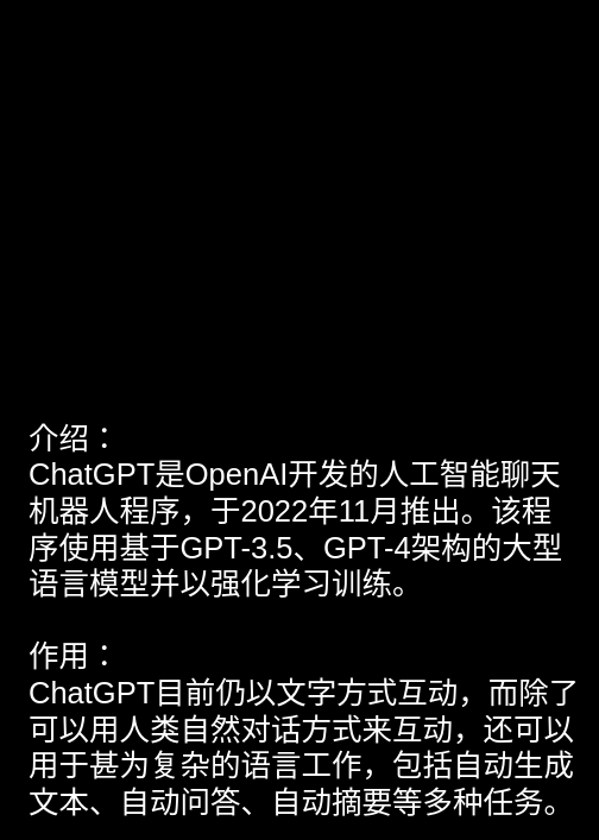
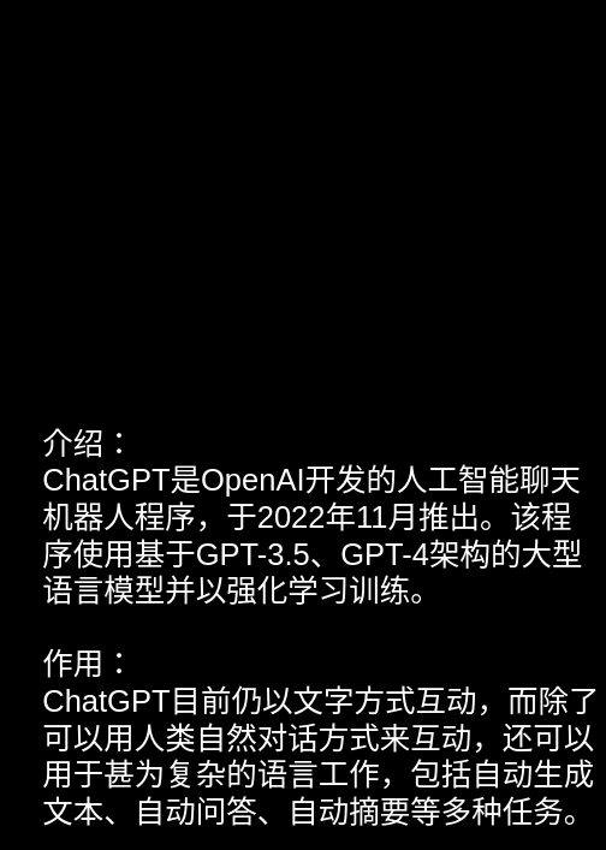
  <mxCell id="0" />
  <mxCell id="1" parent="0" />
  <mxCell id="2" value="" style="shape=image;verticalLabelPosition=bottom;labelBackgroundColor=default;verticalAlign=top;aspect=fixed;imageAspect=0;image=https://uploads-ssl.webflow.com/5b105a0c66f2f636c7884a17/64063dbcad97bd421b437096_chatgpt.jpg;" vertex="1" parent="1"><mxGeometry x="20" y="20" width="630" height="383.25" as="geometry" /></mxCell>
- <mxCell id="3" value="&lt;div style=&quot;border-color: var(--border-color); font-size: 34px;&quot;&gt;&lt;font color=&quot;#ffffff&quot; style=&quot;font-size: 34px;&quot;&gt;介绍：&lt;/font&gt;&lt;/div&gt;&lt;div style=&quot;border-color: var(--border-color); font-size: 34px;&quot;&gt;&lt;font color=&quot;#ffffff&quot; style=&quot;font-size: 34px;&quot;&gt;ChatGPT是OpenAI开发的人工智能聊天机器人程序，于2022年11月推出。该程序使用基于GPT-3.5、GPT-4架构的大型语言模型并以强化学习训练。&lt;/font&gt;&lt;/div&gt;&lt;div style=&quot;border-color: var(--border-color); font-size: 34px;&quot;&gt;&lt;span style=&quot;background-color: initial;&quot;&gt;&lt;font color=&quot;#ffffff&quot;&gt;&lt;br&gt;&lt;/font&gt;&lt;/span&gt;&lt;/div&gt;&lt;div style=&quot;border-color: var(--border-color); font-size: 34px;&quot;&gt;&lt;span style=&quot;background-color: initial;&quot;&gt;&lt;font color=&quot;#ffffff&quot;&gt;作用：&lt;/font&gt;&lt;/span&gt;&lt;/div&gt;&lt;div style=&quot;border-color: var(--border-color); font-size: 34px;&quot;&gt;&lt;font color=&quot;#ffffff&quot;&gt;&lt;span style=&quot;background-color: initial;&quot;&gt;ChatGPT目前仍以文字方式互动，而除了可以用人类自然对话方式来互动，&lt;/span&gt;&lt;span style=&quot;background-color: initial;&quot;&gt;还可以用于甚为复杂的语言工作，&lt;/span&gt;&lt;span style=&quot;background-color: initial;&quot;&gt;包括自动生成文本、自动问答、自动摘要等多种任务。&lt;/span&gt;&lt;/font&gt;&lt;/div&gt;" style="text;html=1;strokeColor=none;fillColor=none;align=left;verticalAlign=middle;whiteSpace=wrap;rounded=0;" vertex="1" parent="1"><mxGeometry x="30" y="470" width="620" height="450" as="geometry" /></mxCell>
+ <mxCell id="3" value="&lt;div style=&quot;border-color: var(--border-color); font-size: 34px;&quot;&gt;&lt;font color=&quot;#ffffff&quot; style=&quot;font-size: 34px;&quot;&gt;介绍：&lt;/font&gt;&lt;/div&gt;&lt;div style=&quot;border-color: var(--border-color); font-size: 34px;&quot;&gt;&lt;font color=&quot;#ffffff&quot; style=&quot;font-size: 34px;&quot;&gt;ChatGPT是OpenAI开发的人工智能聊天机器人程序，于2022年11月推出。该程序使用基于GPT-3.5、GPT-4架构的大型语言模型并以强化学习训练。&lt;/font&gt;&lt;/div&gt;&lt;div style=&quot;border-color: var(--border-color); font-size: 34px;&quot;&gt;&lt;span style=&quot;background-color: initial;&quot;&gt;&lt;font color=&quot;#ffffff&quot;&gt;&lt;br&gt;&lt;/font&gt;&lt;/span&gt;&lt;/div&gt;&lt;div style=&quot;border-color: var(--border-color); font-size: 34px;&quot;&gt;&lt;span style=&quot;background-color: initial;&quot;&gt;&lt;font color=&quot;#ffffff&quot;&gt;作用：&lt;/font&gt;&lt;/span&gt;&lt;/div&gt;&lt;div style=&quot;border-color: var(--border-color); font-size: 34px;&quot;&gt;&lt;font color=&quot;#ffffff&quot;&gt;&lt;span style=&quot;background-color: initial;&quot;&gt;ChatGPT目前仍以文字方式互动，而除了可以用人类自然对话方式来互动，&lt;/span&gt;&lt;span style=&quot;background-color: initial;&quot;&gt;还可以用于甚为复杂的语言工作，&lt;/span&gt;&lt;span style=&quot;background-color: initial;&quot;&gt;包括自动生成文本、自动问答、自动摘要等多种任务。&lt;/span&gt;&lt;/font&gt;&lt;/div&gt;" style="text;html=1;strokeColor=none;fillColor=none;align=left;verticalAlign=middle;whiteSpace=wrap;rounded=0;" vertex="1" parent="1"><mxGeometry x="45" y="470" width="620" height="450" as="geometry" /></mxCell>
